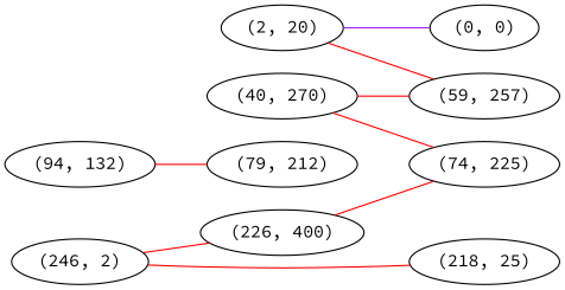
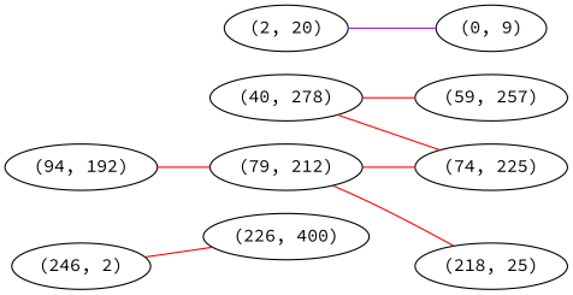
  graph {
    fontname="Source Code Pro"
    rankdir=LR
    node [fontname="Source Code Pro"]
    edge [color=red fontname="Source Code Pro" weight=1]
    n1 [label="(59, 257)"]
-   "(40, 270)"
+   "(40, 270)" [label="(40, 278)"]
    "(74, 225)"
    n4 [label="(226, 400)"]
    "(246, 2)"
    "(218, 25)"
-   "(94, 192)" [label="(94, 132)"]
+   "(94, 192)"
    "(79, 212)"
    "(2, 20)"
-   "(0, 0)"
+   "(0, 0)" [label="(0, 9)"]
    "(40, 270)" -- n1
    "(40, 270)" -- "(74, 225)"
    "(246, 2)" -- n4
-   "(246, 2)" -- "(218, 25)"
+   "(79, 212)" -- "(218, 25)"
    "(94, 192)" -- "(79, 212)"
-   n4 -- "(74, 225)"
-   "(2, 20)" -- n1
+   "(79, 212)" -- "(74, 225)"
    "(2, 20)" -- "(0, 0)" [color=purple weight=4]
  }
